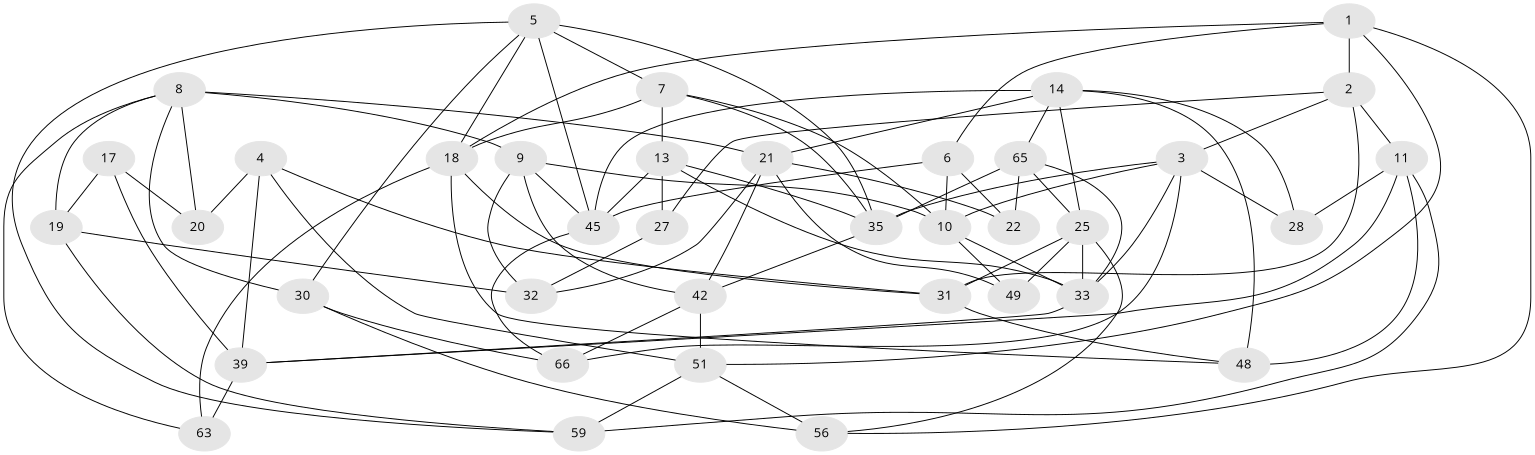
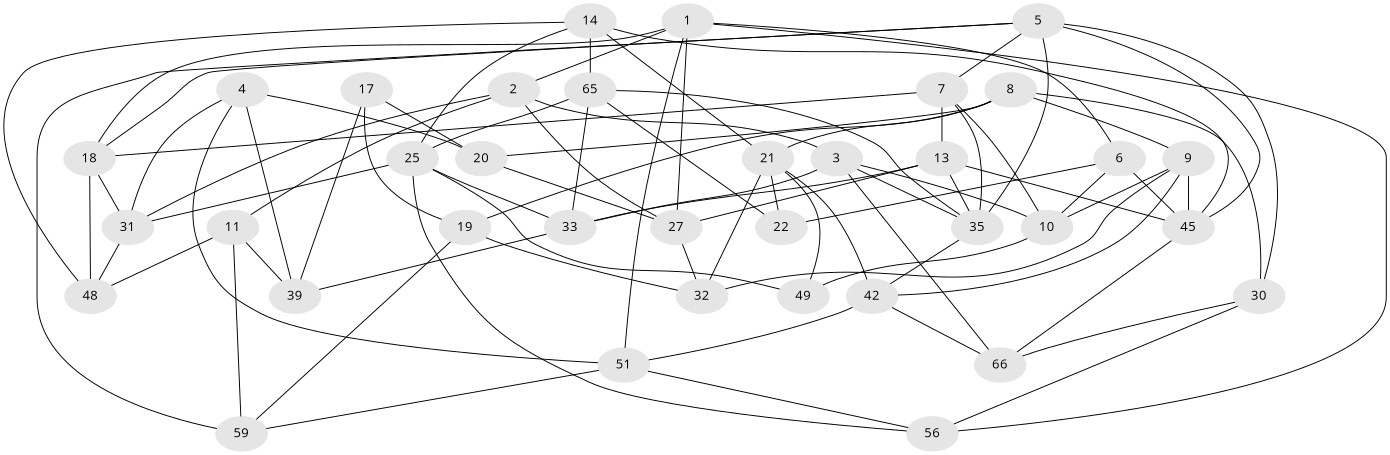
  graph {
    fontname="Open Sans"
    node [color=gray90 fontname="Open Sans" style=filled]
    edge [fontname="Open Sans"]
    1 [super="+61"]
    2 [super="+54"]
    6
    18 [super="+23"]
    27 [super="+52"]
    51 [super="+53"]
    56
    3 [super="+60"]
    11 [super="+16"]
    31 [super="+55"]
    10 [super="+43"]
    45 [super="+62"]
    22
-   63
    48
    32
    59
-   28 [super="+37"]
    33 [super="+36"]
    35 [super="+64"]
    66
    39 [super="+57"]
    49
    42 [super="+50"]
    20 [super="+44"]
    4
    5 [super="+12"]
    7 [super="+65"]
    30
    13 [super="+34"]
    8 [super="+24"]
    9 [super="+26"]
    19 [super="+58"]
    21 [super="+46"]
    14 [super="+40"]
    n36 [label=65 super="+47"]
    25 [super="+29"]
    17
    1 -- 2
    1 -- 6
    1 -- 18
+   1 -- 27
    1 -- 51
    1 -- 56
    2 -- 27
    2 -- 3
    2 -- 11
    2 -- 31 [weight=2]
    6 -- 10
    6 -- 45
    6 -- 22
    18 -- 31
-   18 -- 63
    18 -- 48
    27 -- 32
    51 -- 56
    51 -- 59
    3 -- 10
-   3 -- 28
    3 -- 33
    3 -- 35
    3 -- 66
    11 -- 48
    11 -- 59
-   11 -- 28 [weight=2]
    11 -- 39
    31 -- 48
-   10 -- 33
    10 -- 49
    45 -- 66
    33 -- 39
    35 -- 42
-   39 -- 63 [weight=2]
    42 -- 51
    42 -- 66
+   20 -- 27 [weight=2]
    4 -- 51
    4 -- 31
    4 -- 39
    4 -- 20
    5 -- 18
    5 -- 45
    5 -- 59
    5 -- 35
    5 -- 7
    5 -- 30
    7 -- 18
    7 -- 10
    7 -- 35
    7 -- 13 [weight=2]
    30 -- 56
    30 -- 66
    13 -- 27
    13 -- 45
    13 -- 33
    13 -- 35
-   8 -- 63
    8 -- 20
    8 -- 30
    8 -- 9
    8 -- 19
    8 -- 21
    9 -- 10
    9 -- 45
    9 -- 32
    9 -- 42
    19 -- 32
    19 -- 59
    21 -- 22
    21 -- 32
    21 -- 49
    21 -- 42
    14 -- 45
    14 -- 48
-   14 -- 28
    14 -- 21
    14 -- n36
    14 -- 25
    n36 -- 22 [weight=2]
    n36 -- 33
    n36 -- 35
    n36 -- 25
    25 -- 56
    25 -- 31
    25 -- 33
    25 -- 49
    17 -- 39
    17 -- 20 [weight=2]
    17 -- 19
  }
